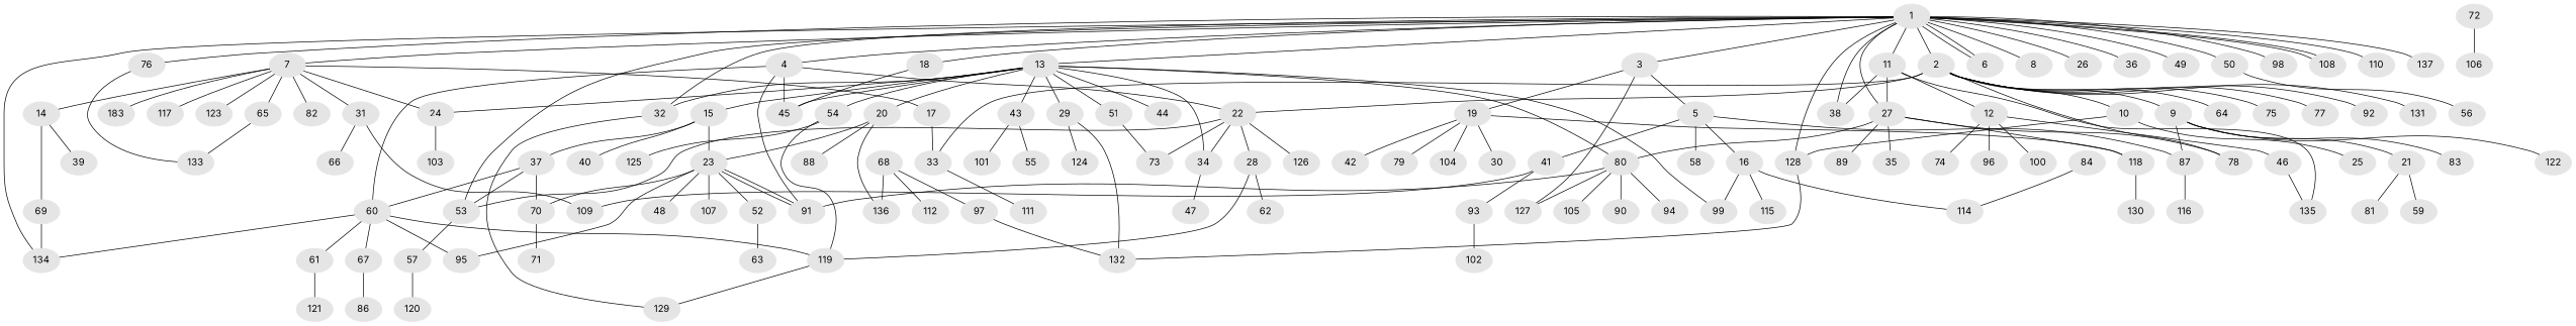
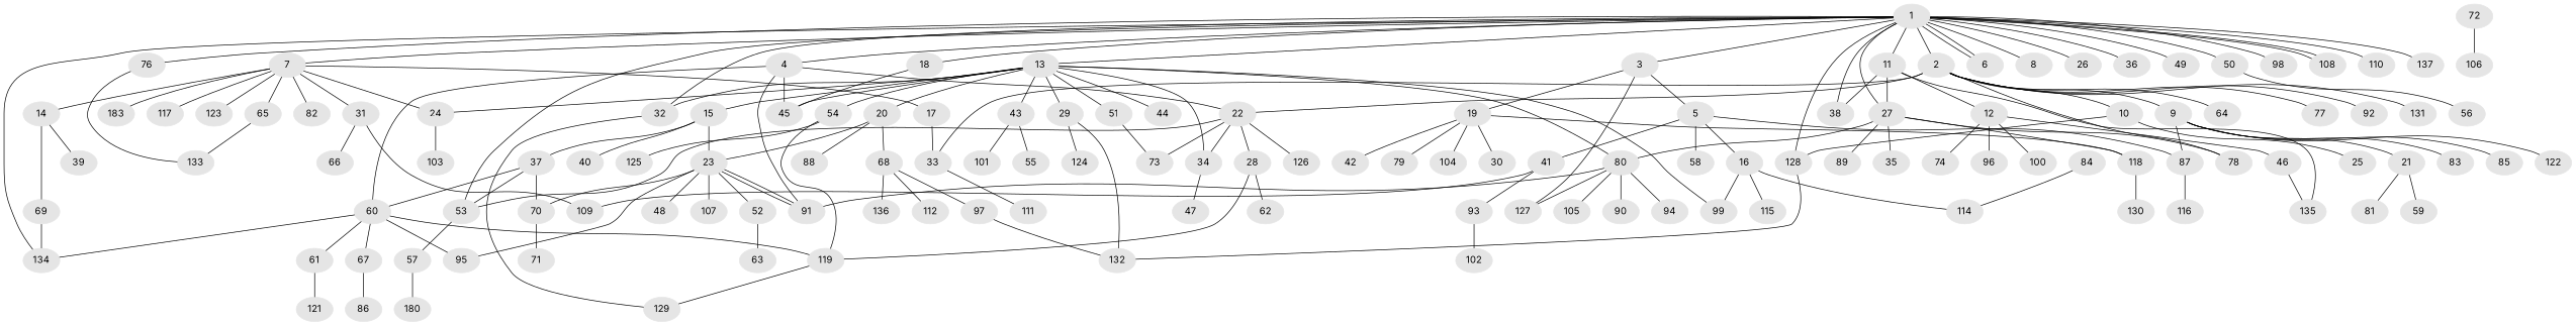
  graph {
    fontname=Inter
    node [color=gray90 fontname=Inter style=filled]
    edge [fontname=Inter]
    1
    2
    3
    4
    6
    7
    8
    11
    13
    18
    26
    27
    32
    36
    49
    50
    53
    76
    98
    108
    110
    128
    134
    137
    38
    9
    10
    22
    33
    64
-   75
    77
    78
    92
    131
    5
    19
    127
    45
    60
    91
    14
    17
    24
    31
    65
    82
    n48 [label=183]
    117
    123
    12
    135
    46
    74
    96
    100
    15
    20
    29
    34
    43
    44
    51
    54
    80
    99
    118
    35
    89
    129
    56
    57
    133
    132
    87
    21
    83
+   85
    122
    25
    28
    73
    126
    111
    16
    41
    58
    30
    42
    79
    104
    95
    119
    61
    67
    115
    114
    109
    93
    116
    72
    106
    39
    69
    103
    66
    59
    81
    23
    37
    40
    68
    88
    62
    124
    47
    55
    101
    125
    90
    94
    105
    48
    52
    70
    107
    84
    130
    97
    112
    136
    63
    71
    102
-   120
+   120 [label=180]
    121
    86
    1 -- 2
    1 -- 3
    1 -- 4
    1 -- 6
    1 -- 6
    1 -- 7
    1 -- 8
    1 -- 11
    1 -- 13
    1 -- 18
    1 -- 26
    1 -- 27
    1 -- 32
    1 -- 36
    1 -- 49
    1 -- 50
    1 -- 53
    1 -- 76
    1 -- 98
    1 -- 108
    1 -- 108
    1 -- 110
    1 -- 128
    1 -- 134
    1 -- 137
    1 -- 38
    2 -- 9
    2 -- 10
    2 -- 22
    2 -- 33
    2 -- 64
-   2 -- 75
    2 -- 77
    2 -- 78
    2 -- 92
    2 -- 131
    3 -- 5
    3 -- 19
    3 -- 127
    4 -- 22
    4 -- 45
    4 -- 60
    4 -- 91
    7 -- 14
    7 -- 17
    7 -- 24
    7 -- 31
    7 -- 65
    7 -- 82
    7 -- n48
    7 -- 117
    7 -- 123
    11 -- 27
    11 -- 38
    11 -- 12
    11 -- 135
    13 -- 32
    13 -- 45
    13 -- 24
    13 -- 15
    13 -- 20
    13 -- 29
    13 -- 34
    13 -- 43
    13 -- 44
    13 -- 51
    13 -- 54
    13 -- 80
    13 -- 99
    18 -- 45
    27 -- 78
    27 -- 80
    27 -- 118
    27 -- 35
    27 -- 89
    32 -- 129
    50 -- 56
    53 -- 57
    76 -- 133
    128 -- 132
    9 -- 87
    9 -- 21
    9 -- 83
+   9 -- 85
    9 -- 122
    10 -- 128
    10 -- 25
    22 -- 53
    22 -- 34
    22 -- 28
    22 -- 73
    22 -- 126
    33 -- 111
    5 -- 87
    5 -- 16
    5 -- 41
    5 -- 58
    19 -- 118
    19 -- 30
    19 -- 42
    19 -- 79
    19 -- 104
    60 -- 134
    60 -- 95
    60 -- 119
    60 -- 61
    60 -- 67
    14 -- 39
    14 -- 69
    17 -- 33
    24 -- 103
    31 -- 109
    31 -- 66
    65 -- 133
    12 -- 46
    12 -- 74
    12 -- 96
    12 -- 100
    46 -- 135
    15 -- 23
    15 -- 37
    15 -- 40
    20 -- 23
-   20 -- 136
+   20 -- 68
    20 -- 88
    29 -- 132
    29 -- 124
    34 -- 47
    43 -- 55
    43 -- 101
    51 -- 73
    54 -- 119
    54 -- 125
    80 -- 127
    80 -- 91
    80 -- 90
    80 -- 94
    80 -- 105
    118 -- 130
    57 -- 120
    87 -- 116
    21 -- 59
    21 -- 81
    28 -- 119
    28 -- 62
    16 -- 99
    16 -- 115
    16 -- 114
    41 -- 109
    41 -- 93
    119 -- 129
    61 -- 121
    67 -- 86
    93 -- 102
    72 -- 106
    69 -- 134
    23 -- 91
    23 -- 91
    23 -- 95
    23 -- 48
    23 -- 52
    23 -- 70
    23 -- 107
    37 -- 53
    37 -- 60
    37 -- 70
    68 -- 97
    68 -- 112
    68 -- 136
    52 -- 63
    70 -- 71
    84 -- 114
    97 -- 132
  }
